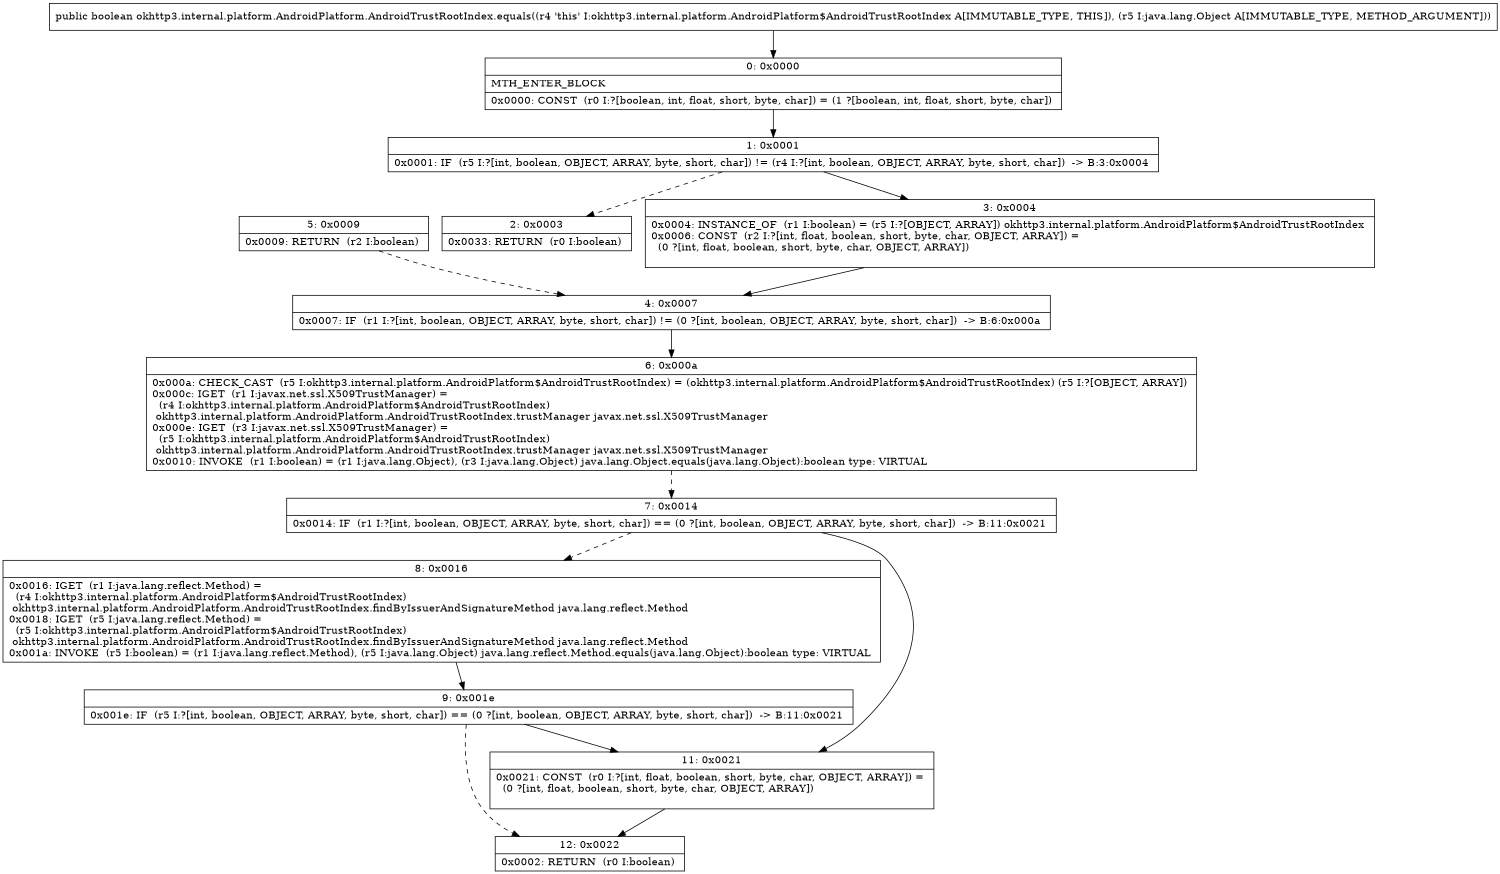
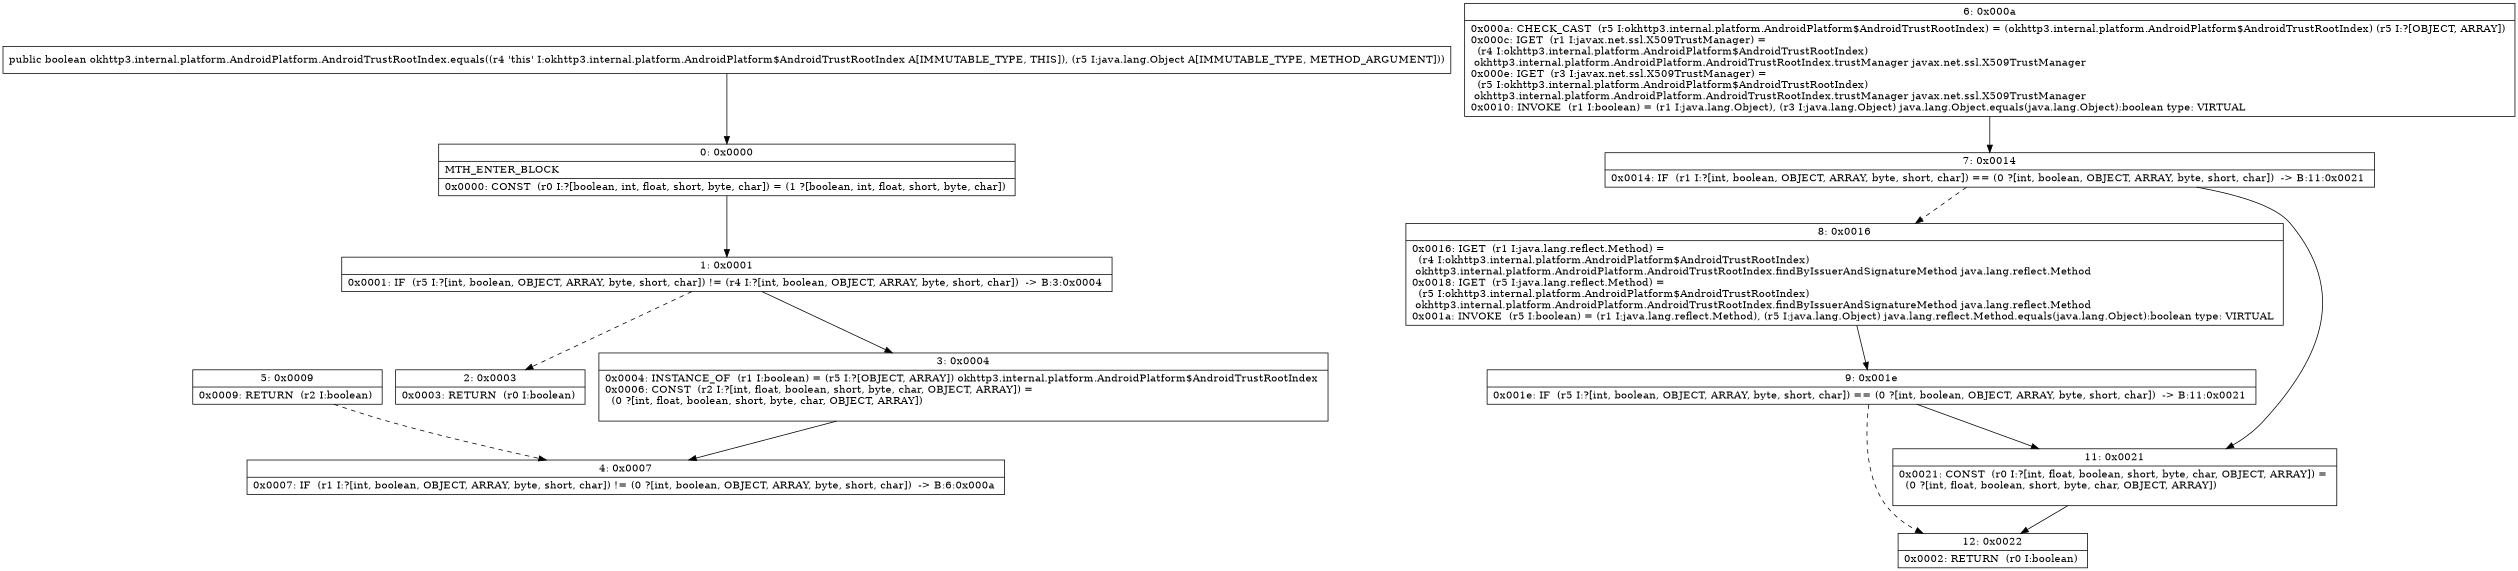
  digraph {
    node [shape=record]
    n1 [label="{0\:\ 0x0000|MTH_ENTER_BLOCK\l|0x0000: CONST  (r0 I:?[boolean, int, float, short, byte, char]) = (1 ?[boolean, int, float, short, byte, char]) \l}"]
    n2 [label="{1\:\ 0x0001|0x0001: IF  (r5 I:?[int, boolean, OBJECT, ARRAY, byte, short, char]) != (r4 I:?[int, boolean, OBJECT, ARRAY, byte, short, char])  \-\> B:3:0x0004 \l}"]
-   n3 [label="{2\:\ 0x0003|0x0033: RETURN  (r0 I:boolean) \l}"]
+   n3 [label="{2\:\ 0x0003|0x0003: RETURN  (r0 I:boolean) \l}"]
    n4 [label="{3\:\ 0x0004|0x0004: INSTANCE_OF  (r1 I:boolean) = (r5 I:?[OBJECT, ARRAY]) okhttp3.internal.platform.AndroidPlatform$AndroidTrustRootIndex \l0x0006: CONST  (r2 I:?[int, float, boolean, short, byte, char, OBJECT, ARRAY]) = \l  (0 ?[int, float, boolean, short, byte, char, OBJECT, ARRAY])\l \l}"]
    n5 [label="{4\:\ 0x0007|0x0007: IF  (r1 I:?[int, boolean, OBJECT, ARRAY, byte, short, char]) != (0 ?[int, boolean, OBJECT, ARRAY, byte, short, char])  \-\> B:6:0x000a \l}"]
    n6 [label="{6\:\ 0x000a|0x000a: CHECK_CAST  (r5 I:okhttp3.internal.platform.AndroidPlatform$AndroidTrustRootIndex) = (okhttp3.internal.platform.AndroidPlatform$AndroidTrustRootIndex) (r5 I:?[OBJECT, ARRAY]) \l0x000c: IGET  (r1 I:javax.net.ssl.X509TrustManager) = \l  (r4 I:okhttp3.internal.platform.AndroidPlatform$AndroidTrustRootIndex)\l okhttp3.internal.platform.AndroidPlatform.AndroidTrustRootIndex.trustManager javax.net.ssl.X509TrustManager \l0x000e: IGET  (r3 I:javax.net.ssl.X509TrustManager) = \l  (r5 I:okhttp3.internal.platform.AndroidPlatform$AndroidTrustRootIndex)\l okhttp3.internal.platform.AndroidPlatform.AndroidTrustRootIndex.trustManager javax.net.ssl.X509TrustManager \l0x0010: INVOKE  (r1 I:boolean) = (r1 I:java.lang.Object), (r3 I:java.lang.Object) java.lang.Object.equals(java.lang.Object):boolean type: VIRTUAL \l}"]
    n7 [label="{5\:\ 0x0009|0x0009: RETURN  (r2 I:boolean) \l}"]
    n8 [label="{7\:\ 0x0014|0x0014: IF  (r1 I:?[int, boolean, OBJECT, ARRAY, byte, short, char]) == (0 ?[int, boolean, OBJECT, ARRAY, byte, short, char])  \-\> B:11:0x0021 \l}"]
    n9 [label="{8\:\ 0x0016|0x0016: IGET  (r1 I:java.lang.reflect.Method) = \l  (r4 I:okhttp3.internal.platform.AndroidPlatform$AndroidTrustRootIndex)\l okhttp3.internal.platform.AndroidPlatform.AndroidTrustRootIndex.findByIssuerAndSignatureMethod java.lang.reflect.Method \l0x0018: IGET  (r5 I:java.lang.reflect.Method) = \l  (r5 I:okhttp3.internal.platform.AndroidPlatform$AndroidTrustRootIndex)\l okhttp3.internal.platform.AndroidPlatform.AndroidTrustRootIndex.findByIssuerAndSignatureMethod java.lang.reflect.Method \l0x001a: INVOKE  (r5 I:boolean) = (r1 I:java.lang.reflect.Method), (r5 I:java.lang.Object) java.lang.reflect.Method.equals(java.lang.Object):boolean type: VIRTUAL \l}"]
    n10 [label="{11\:\ 0x0021|0x0021: CONST  (r0 I:?[int, float, boolean, short, byte, char, OBJECT, ARRAY]) = \l  (0 ?[int, float, boolean, short, byte, char, OBJECT, ARRAY])\l \l}"]
    n11 [label="{9\:\ 0x001e|0x001e: IF  (r5 I:?[int, boolean, OBJECT, ARRAY, byte, short, char]) == (0 ?[int, boolean, OBJECT, ARRAY, byte, short, char])  \-\> B:11:0x0021 \l}"]
    n12 [label="{12\:\ 0x0022|0x0002: RETURN  (r0 I:boolean) \l}"]
    n13 [label="{public boolean okhttp3.internal.platform.AndroidPlatform.AndroidTrustRootIndex.equals((r4 'this' I:okhttp3.internal.platform.AndroidPlatform$AndroidTrustRootIndex A[IMMUTABLE_TYPE, THIS]), (r5 I:java.lang.Object A[IMMUTABLE_TYPE, METHOD_ARGUMENT])) }"]
    n1 -> n2
    n2 -> n3 [style=dashed]
    n2 -> n4
    n4 -> n5
-   n5 -> n6
-   n6 -> n8 [style=dashed]
+   n6 -> n8
    n7 -> n5 [style=dashed]
    n8 -> n9 [style=dashed]
    n8 -> n10
    n9 -> n11
    n10 -> n12
    n11 -> n10
    n11 -> n12 [style=dashed]
    n13 -> n1
  }
